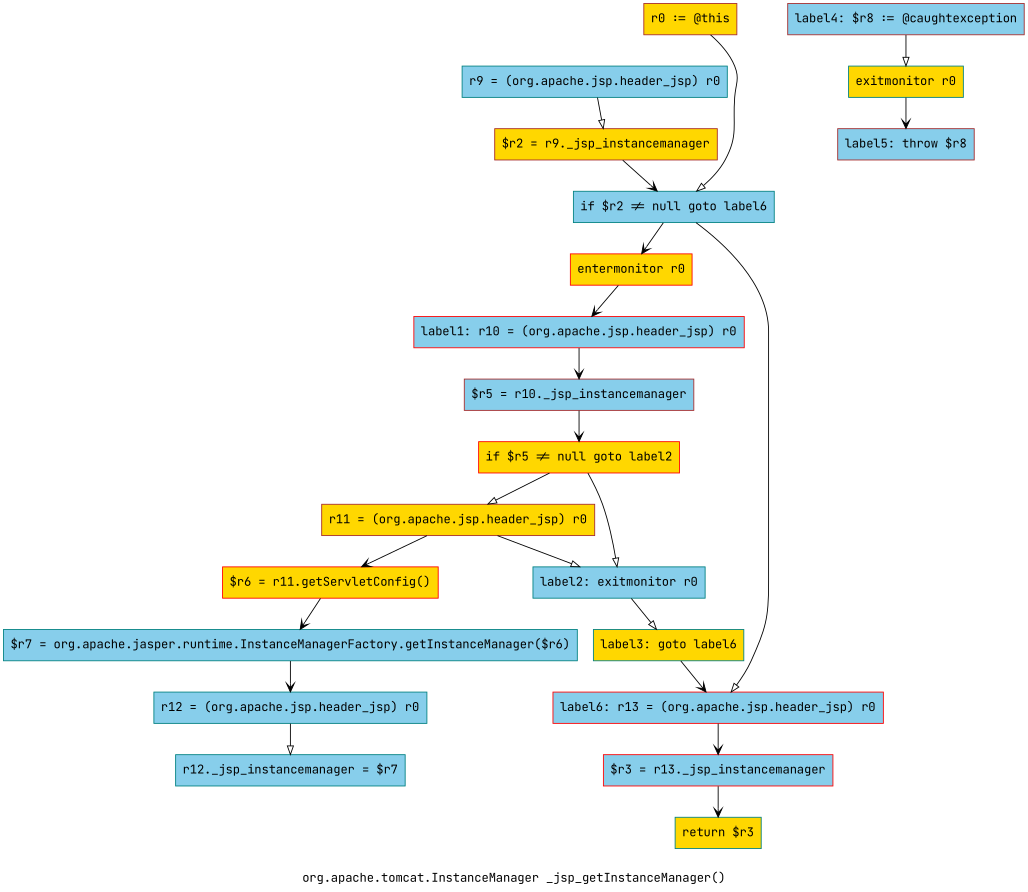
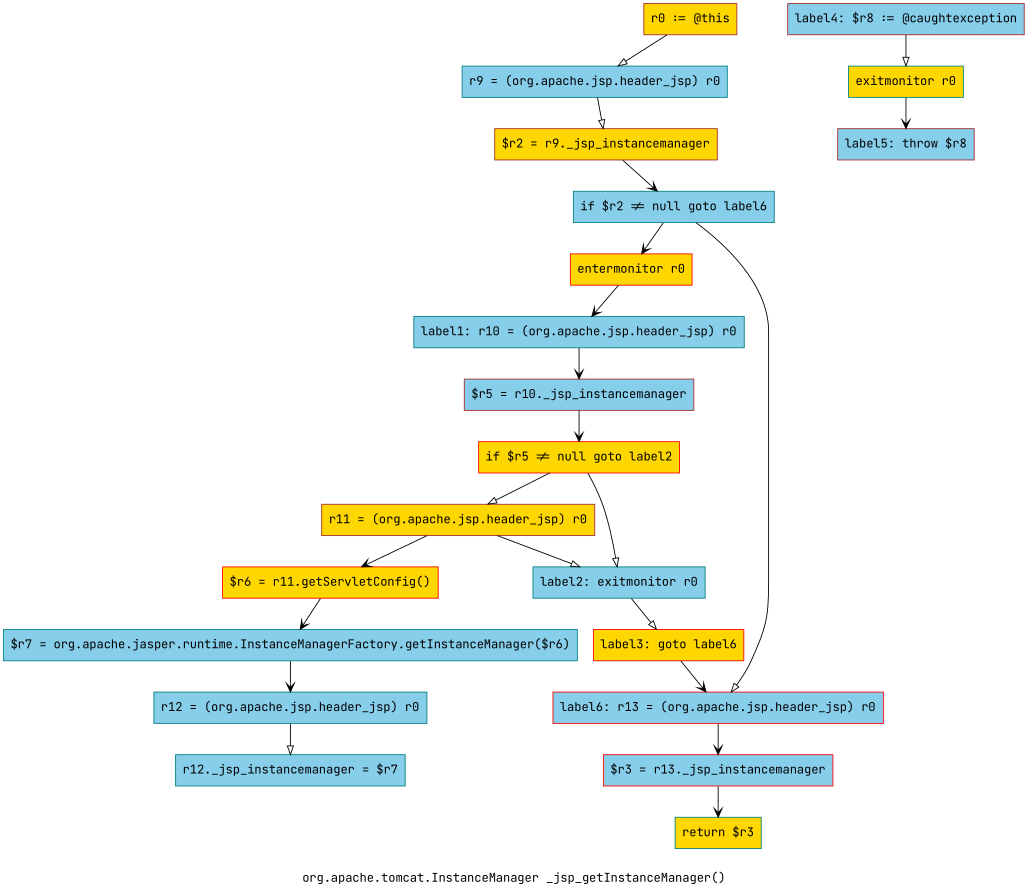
  digraph {
    fontname="JetBrains Mono"
    label="org.apache.tomcat.InstanceManager _jsp_getInstanceManager()"
    node [color=teal fillcolor=skyblue fontname="JetBrains Mono" shape=box style=filled]
    edge [arrowhead=vee fontname="JetBrains Mono"]
    n1 [color=brown fillcolor=gold label="r0 := @this"]
    n2 [label="r9 = (org.apache.jsp.header_jsp) r0"]
    n3 [color=brown fillcolor=gold label="$r2 = r9._jsp_instancemanager"]
    n4 [label="if $r2 != null goto label6"]
    n5 [color=red fillcolor=gold label="entermonitor r0"]
    n6 [color=red label="label6: r13 = (org.apache.jsp.header_jsp) r0"]
-   n7 [color=red label="label1: r10 = (org.apache.jsp.header_jsp) r0"]
+   n7 [label="label1: r10 = (org.apache.jsp.header_jsp) r0"]
    n8 [color=red label="$r3 = r13._jsp_instancemanager"]
    n9 [color=brown label="$r5 = r10._jsp_instancemanager"]
    n10 [fillcolor=gold label="return $r3"]
    n11 [color=red fillcolor=gold label="if $r5 != null goto label2"]
    n12 [color=brown fillcolor=gold label="r11 = (org.apache.jsp.header_jsp) r0"]
    n13 [label="label2: exitmonitor r0"]
    n14 [color=red fillcolor=gold label="$r6 = r11.getServletConfig()"]
-   n15 [fillcolor=gold label="label3: goto label6"]
+   n15 [color=red fillcolor=gold label="label3: goto label6"]
    n16 [label="$r7 = org.apache.jasper.runtime.InstanceManagerFactory.getInstanceManager($r6)"]
    n17 [label="r12 = (org.apache.jsp.header_jsp) r0"]
    n18 [label="r12._jsp_instancemanager = $r7"]
    n19 [color=brown label="label4: $r8 := @caughtexception"]
    n20 [fillcolor=gold label="exitmonitor r0"]
    n21 [color=brown label="label5: throw $r8"]
-   n1 -> n4 [arrowhead=onormal]
+   n1 -> n2 [arrowhead=onormal]
    n2 -> n3 [arrowhead=onormal]
    n3 -> n4
    n4 -> n5
    n4 -> n6 [arrowhead=onormal]
    n5 -> n7
    n6 -> n8
    n7 -> n9
    n8 -> n10
    n9 -> n11
    n11 -> n12 [arrowhead=onormal]
    n11 -> n13 [arrowhead=onormal]
    n12 -> n13 [arrowhead=onormal]
    n12 -> n14
    n13 -> n15 [arrowhead=onormal]
    n14 -> n16
    n15 -> n6
    n16 -> n17
    n17 -> n18 [arrowhead=onormal]
    n19 -> n20 [arrowhead=onormal]
    n20 -> n21
  }
